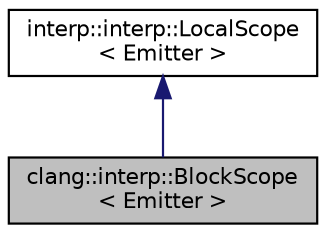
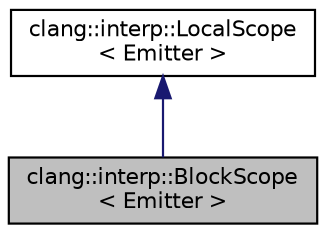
  digraph {
    node [color=black fontname=Helvetica fontsize=10 shape=record]
    n1 [fillcolor=grey75 fontcolor=black height=0.2 label="clang::interp::BlockScope\l\< Emitter \>" style=filled width=0.4]
-   n2 [height=0.2 label="interp::interp::LocalScope\l\< Emitter \>" width=0.4]
+   n2 [height=0.2 label="clang::interp::LocalScope\l\< Emitter \>" width=0.4]
    n2 -> n1 [color=midnightblue dir=back fontname=Helvetica fontsize=10 labelfontname=Helvetica labelfontsize=10 style=solid]
  }
